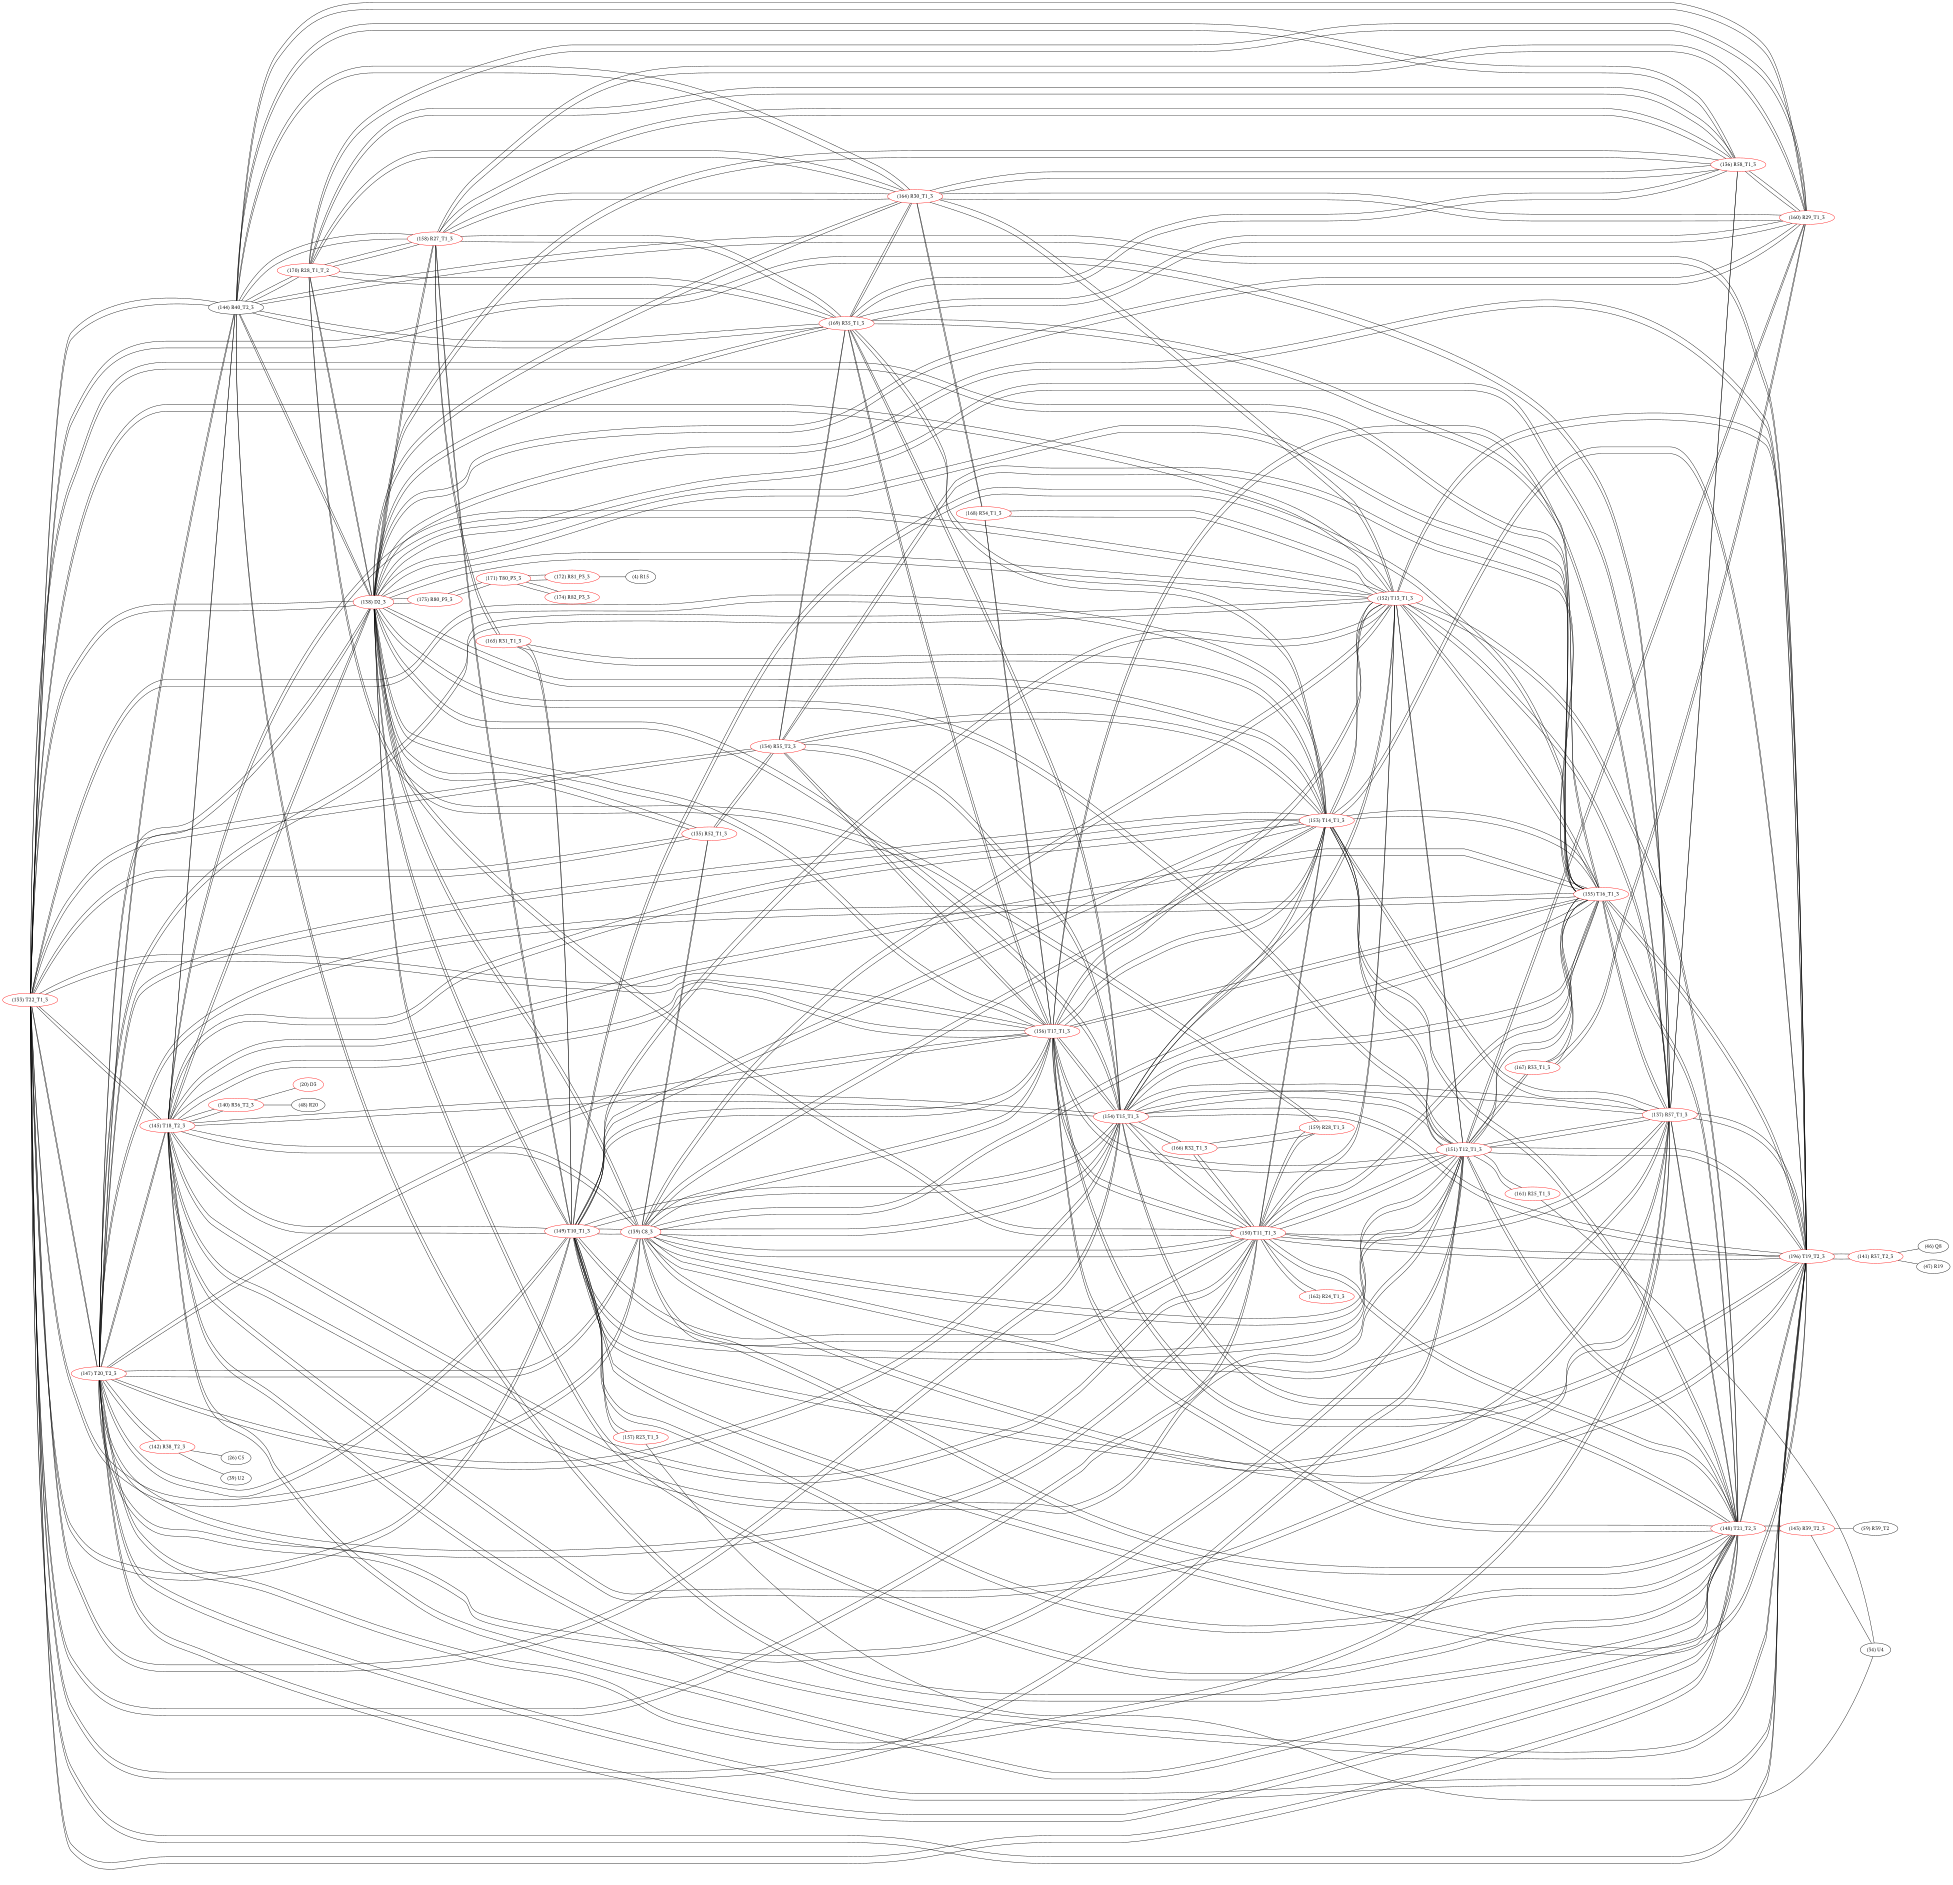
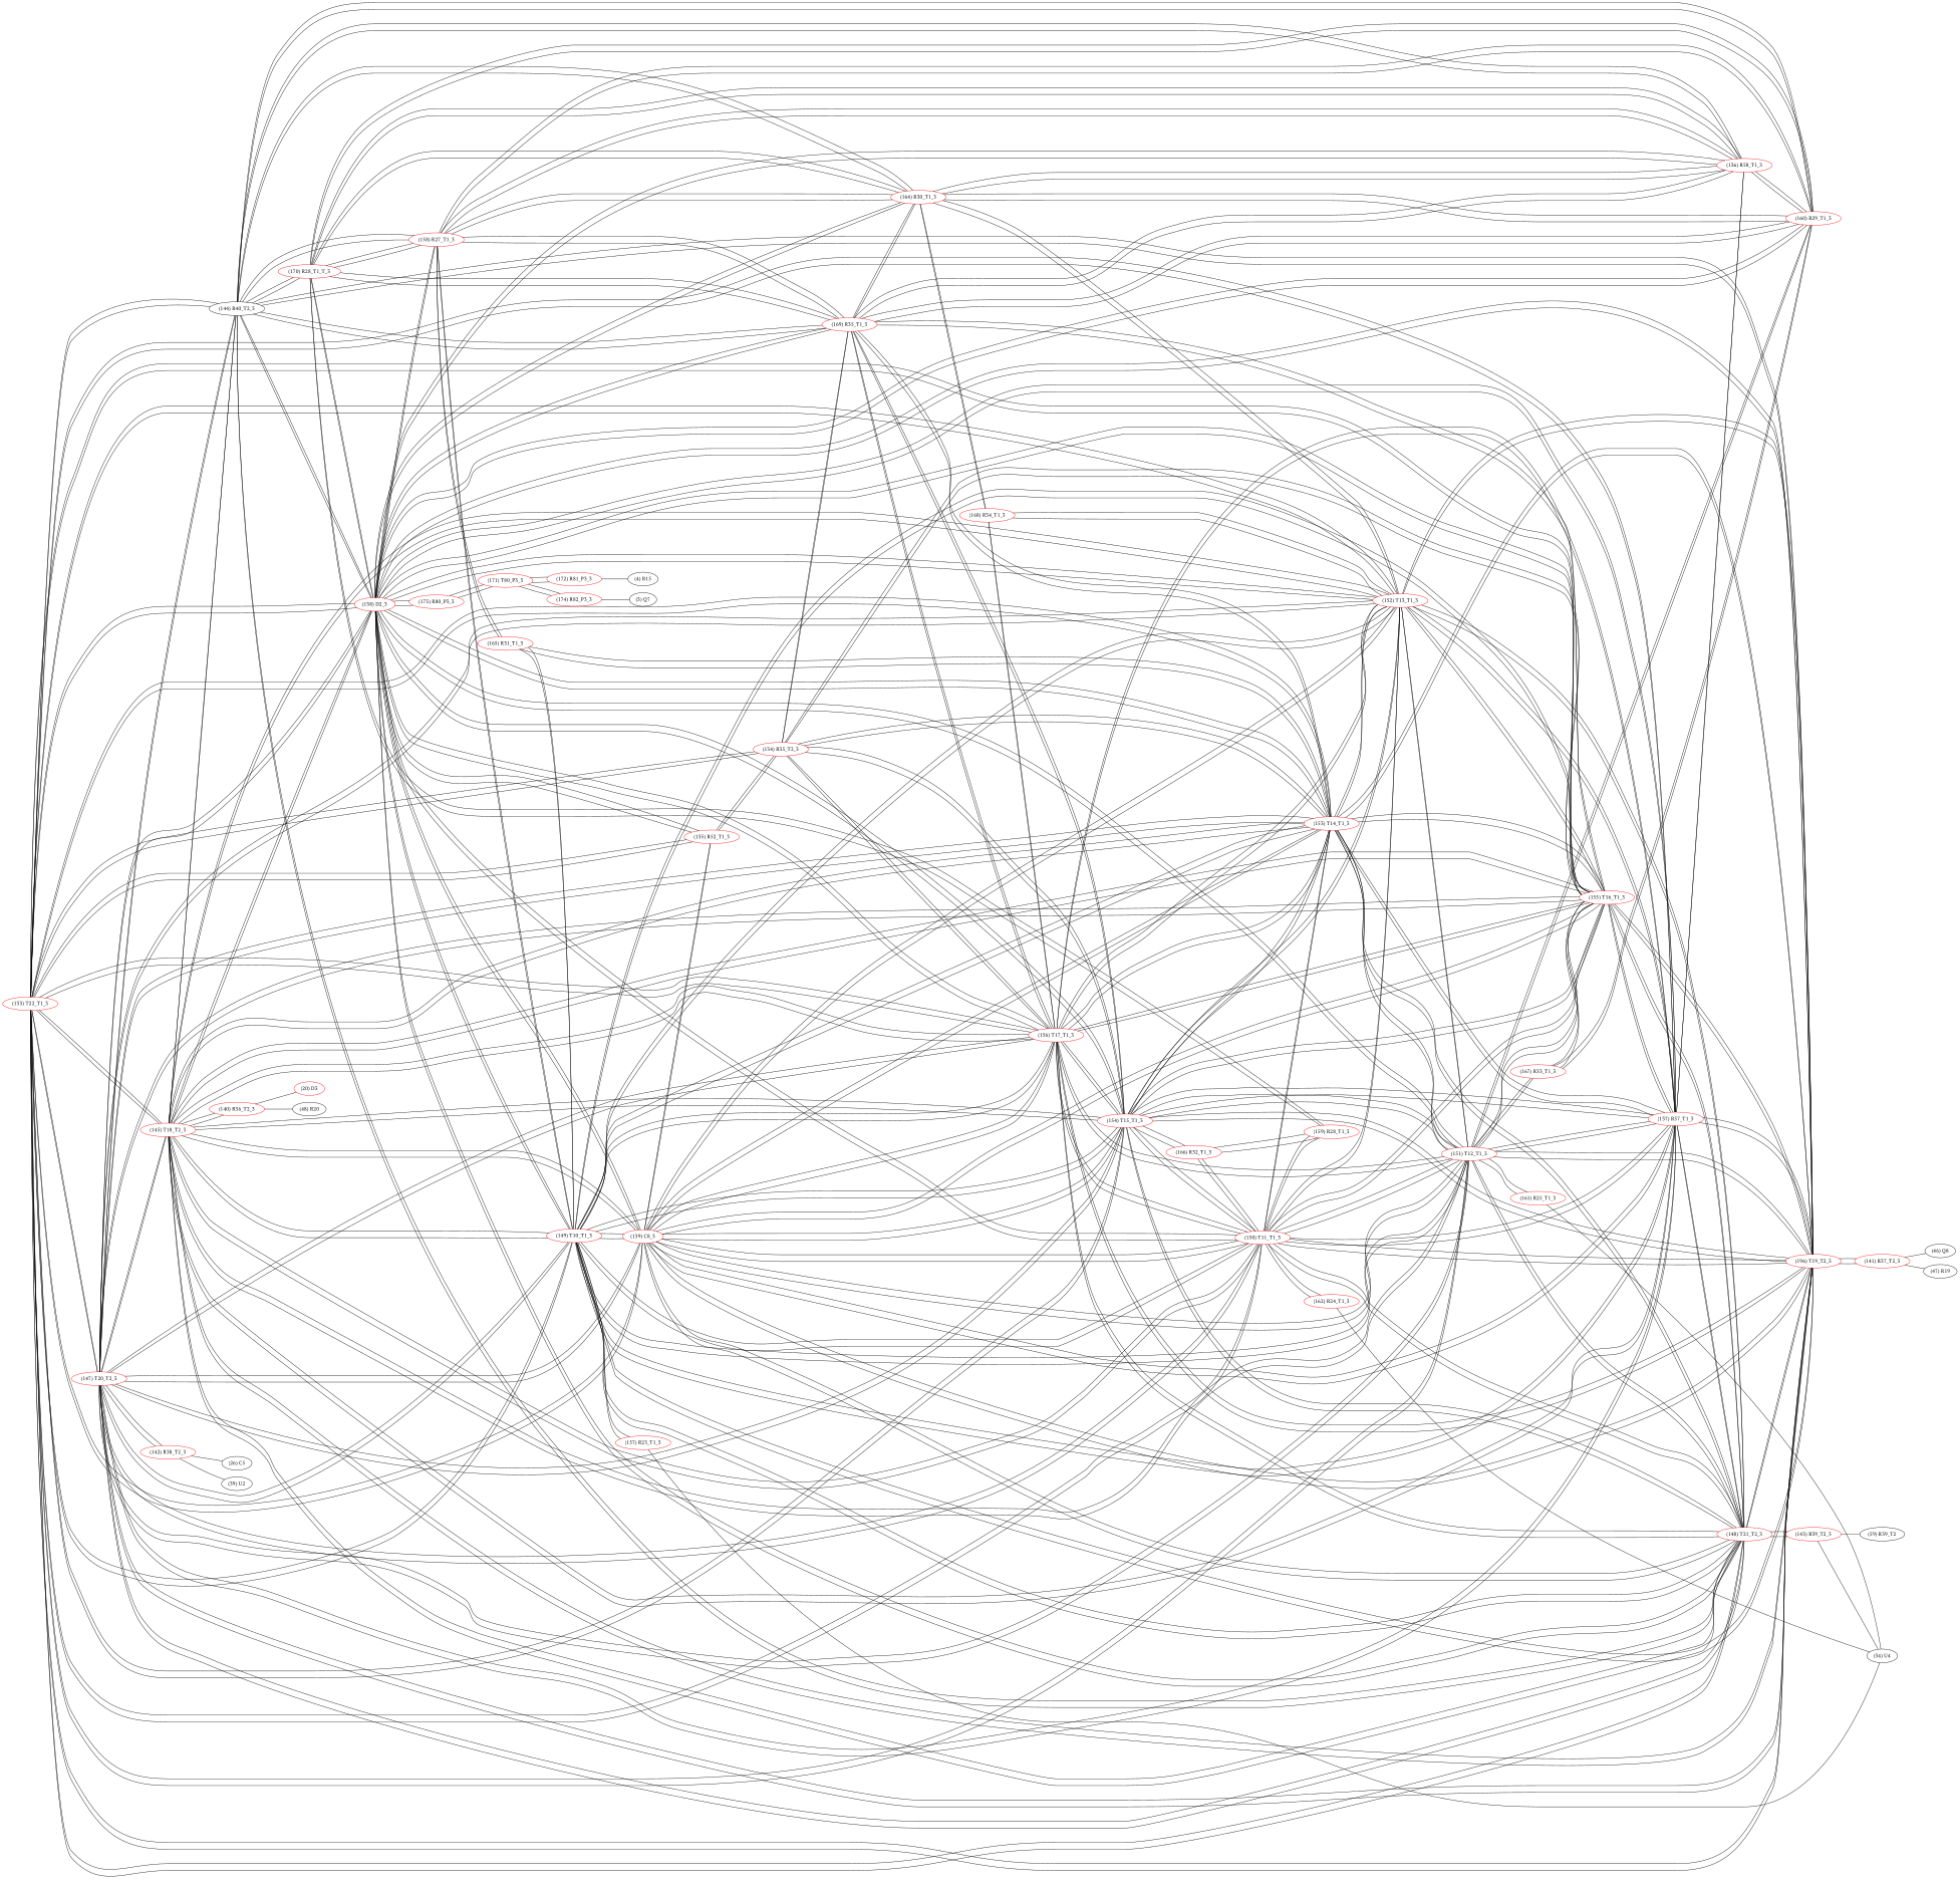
  graph {
    fontname="PT Serif"
    rankdir=LR
    node [color=red fontname="PT Serif"]
    edge [fontname="PT Serif"]
    n1 [label="(133) T22_T1_3"]
    n2 [label="(147) T20_T2_3"]
    n3 [label="(145) T18_T2_3"]
    n4 [label="(196) T19_T2_3"]
    n5 [label="(148) T21_T2_3"]
    n6 [label="(137) R57_T1_3"]
    n7 [label="(138) D2_3"]
    n8 [label="(150) T11_T1_3"]
    n9 [label="(155) T16_T1_3"]
    n10 [label="(156) T17_T1_3"]
    n11 [label="(149) T10_T1_3"]
    n12 [label="(151) T12_T1_3"]
    n13 [label="(152) T13_T1_3"]
    n14 [label="(153) T14_T1_3"]
    n15 [label="(154) T15_T1_3"]
    n16 [label="(139) C8_3"]
    n17 [color=black label="(144) R40_T2_3"]
    n18 [label="(135) R52_T1_3"]
    n19 [label="(134) R35_T2_3"]
    n20 [label="(142) R38_T2_3"]
    n21 [label="(140) R36_T2_3"]
    n22 [label="(141) R37_T2_3"]
    n23 [label="(143) R39_T2_3"]
    n24 [label="(136) R58_T1_3"]
    n25 [label="(169) R35_T1_3"]
    n26 [label="(160) R29_T1_3"]
    n27 [label="(164) R30_T1_3"]
    n28 [label="(158) R27_T1_3"]
-   n29 [label="(170) R28_T1_T_2"]
+   n29 [label="(170) R28_T1_T_3"]
    n30 [label="(173) R80_P3_3"]
    n31 [label="(162) R24_T1_3"]
    n32 [label="(166) R32_T1_3"]
    n33 [label="(159) R28_T1_3"]
    n34 [label="(167) R33_T1_3"]
    n35 [label="(168) R34_T1_3"]
    n36 [label="(157) R23_T1_3"]
    n37 [label="(165) R31_T1_3"]
    n38 [label="(161) R25_T1_3"]
    n39 [label="(26) C5" color=""]
    n40 [label="(39) U2" color=""]
    n41 [label="(48) R20" color=""]
    n42 [label="(20) D3"]
    n43 [label="(46) Q8" color=""]
    n44 [label="(47) R19" color=""]
    n45 [label="(34) U4" color=""]
    n46 [label="(59) R39_T2" color=""]
    n47 [label="(171) T80_P3_3"]
    n48 [label="(172) R81_P3_3"]
    n49 [label="(174) R82_P3_3"]
    n50 [label="(4) R15" color=""]
+   n51 [label="(3) Q7" color=""]
    n1 -- n2
    n1 -- n3
    n1 -- n4
    n1 -- n5
    n1 -- n6
    n1 -- n7
    n1 -- n8
    n1 -- n9
    n1 -- n10
    n1 -- n11
    n1 -- n12
    n1 -- n13
    n1 -- n14
    n1 -- n15
    n1 -- n16
    n1 -- n17
    n1 -- n18
    n1 -- n19
    n2 -- n1
    n2 -- n3
    n2 -- n4
    n2 -- n5
    n2 -- n6
    n2 -- n7
    n2 -- n8
    n2 -- n9
    n2 -- n10
    n2 -- n11
    n2 -- n12
    n2 -- n13
    n2 -- n14
    n2 -- n15
    n2 -- n16
    n2 -- n17
    n2 -- n20
    n3 -- n1
    n3 -- n2
    n3 -- n4
    n3 -- n5
    n3 -- n6
    n3 -- n7
    n3 -- n8
    n3 -- n9
    n3 -- n10
    n3 -- n11
    n3 -- n12
    n3 -- n13
    n3 -- n14
    n3 -- n15
    n3 -- n16
    n3 -- n17
    n3 -- n21
    n4 -- n1
    n4 -- n2
    n4 -- n3
    n4 -- n5
    n4 -- n6
    n4 -- n7
    n4 -- n8
    n4 -- n9
    n4 -- n10
    n4 -- n11
    n4 -- n12
    n4 -- n13
    n4 -- n14
    n4 -- n15
    n4 -- n16
    n4 -- n17
    n4 -- n22
    n5 -- n1
    n5 -- n2
    n5 -- n3
    n5 -- n4
    n5 -- n6
    n5 -- n7
    n5 -- n8
    n5 -- n9
    n5 -- n10
    n5 -- n11
    n5 -- n12
    n5 -- n13
    n5 -- n14
    n5 -- n15
    n5 -- n16
    n5 -- n17
    n5 -- n23
    n6 -- n1
    n6 -- n2
    n6 -- n3
    n6 -- n4
    n6 -- n5
    n6 -- n7
    n6 -- n8
    n6 -- n9
    n6 -- n10
    n6 -- n11
    n6 -- n12
    n6 -- n13
    n6 -- n14
    n6 -- n15
    n6 -- n16
    n6 -- n24
    n7 -- n1
    n7 -- n2
    n7 -- n3
    n7 -- n4
    n7 -- n5
    n7 -- n6
    n7 -- n8
    n7 -- n9
    n7 -- n10
    n7 -- n11
    n7 -- n12
    n7 -- n13
    n7 -- n14
    n7 -- n15
    n7 -- n16
    n7 -- n17
    n7 -- n18
    n7 -- n24
    n7 -- n25
    n7 -- n26
    n7 -- n27
    n7 -- n28
    n7 -- n29
    n7 -- n30
    n8 -- n1
    n8 -- n2
    n8 -- n3
    n8 -- n4
    n8 -- n5
    n8 -- n6
    n8 -- n7
    n8 -- n9
    n8 -- n10
    n8 -- n11
    n8 -- n12
    n8 -- n13
    n8 -- n14
    n8 -- n15
    n8 -- n16
    n8 -- n31
    n8 -- n32
    n8 -- n33
    n9 -- n1
    n9 -- n2
    n9 -- n3
    n9 -- n4
    n9 -- n5
    n9 -- n6
    n9 -- n7
    n9 -- n8
    n9 -- n10
    n9 -- n11
    n9 -- n12
    n9 -- n13
    n9 -- n14
    n9 -- n15
    n9 -- n16
    n9 -- n19
    n9 -- n25
    n9 -- n34
    n10 -- n1
    n10 -- n2
    n10 -- n3
    n10 -- n4
    n10 -- n5
    n10 -- n6
    n10 -- n7
    n10 -- n8
    n10 -- n9
    n10 -- n11
    n10 -- n12
    n10 -- n13
    n10 -- n14
    n10 -- n15
    n10 -- n16
    n10 -- n19
    n10 -- n25
    n10 -- n35
    n11 -- n1
    n11 -- n2
    n11 -- n3
    n11 -- n4
    n11 -- n5
    n11 -- n6
    n11 -- n7
    n11 -- n8
    n11 -- n9
    n11 -- n10
    n11 -- n12
    n11 -- n13
    n11 -- n14
    n11 -- n15
    n11 -- n16
    n11 -- n28
    n11 -- n36
    n11 -- n37
    n12 -- n1
    n12 -- n2
    n12 -- n3
    n12 -- n4
    n12 -- n5
    n12 -- n6
    n12 -- n7
    n12 -- n8
    n12 -- n9
    n12 -- n10
    n12 -- n11
    n12 -- n13
    n12 -- n14
    n12 -- n15
    n12 -- n16
    n12 -- n26
    n12 -- n34
    n12 -- n38
    n13 -- n1
    n13 -- n2
    n13 -- n3
    n13 -- n4
    n13 -- n5
    n13 -- n6
    n13 -- n7
    n13 -- n8
    n13 -- n9
    n13 -- n10
    n13 -- n11
    n13 -- n12
    n13 -- n14
    n13 -- n15
    n13 -- n16
    n13 -- n27
    n13 -- n35
    n14 -- n1
    n14 -- n2
    n14 -- n3
    n14 -- n4
    n14 -- n5
    n14 -- n6
    n14 -- n7
    n14 -- n8
    n14 -- n9
    n14 -- n10
    n14 -- n11
    n14 -- n12
    n14 -- n13
    n14 -- n15
    n14 -- n16
    n14 -- n19
    n14 -- n25
    n14 -- n37
    n15 -- n1
    n15 -- n2
    n15 -- n3
    n15 -- n4
    n15 -- n5
    n15 -- n6
    n15 -- n7
    n15 -- n8
    n15 -- n9
    n15 -- n10
    n15 -- n11
    n15 -- n12
    n15 -- n13
    n15 -- n14
    n15 -- n16
    n15 -- n19
    n15 -- n25
    n15 -- n32
    n16 -- n1
    n16 -- n2
    n16 -- n3
    n16 -- n4
    n16 -- n5
    n16 -- n6
    n16 -- n7
    n16 -- n8
    n16 -- n9
    n16 -- n10
    n16 -- n11
    n16 -- n12
    n16 -- n13
    n16 -- n14
    n16 -- n15
    n16 -- n18
    n17 -- n1
    n17 -- n2
    n17 -- n3
    n17 -- n4
    n17 -- n5
    n17 -- n7
    n17 -- n24
    n17 -- n25
    n17 -- n26
    n17 -- n27
    n17 -- n28
    n17 -- n29
    n18 -- n1
    n18 -- n7
    n18 -- n16
    n18 -- n19
    n19 -- n1
    n19 -- n9
    n19 -- n10
    n19 -- n14
    n19 -- n15
    n19 -- n18
    n19 -- n25
    n20 -- n2
    n20 -- n39
    n20 -- n40
    n21 -- n3
    n21 -- n41
    n21 -- n42
    n22 -- n4
    n22 -- n43
    n22 -- n44
    n23 -- n5
    n23 -- n45
    n23 -- n46
    n24 -- n6
    n24 -- n7
    n24 -- n17
    n24 -- n25
    n24 -- n26
    n24 -- n27
    n24 -- n28
    n24 -- n29
    n25 -- n7
    n25 -- n9
    n25 -- n10
    n25 -- n14
    n25 -- n15
    n25 -- n17
    n25 -- n19
    n25 -- n24
    n25 -- n26
    n25 -- n27
    n25 -- n28
    n25 -- n29
    n26 -- n7
    n26 -- n12
    n26 -- n17
    n26 -- n24
    n26 -- n25
    n26 -- n27
    n26 -- n28
    n26 -- n29
    n26 -- n34
    n27 -- n7
    n27 -- n13
    n27 -- n17
    n27 -- n24
    n27 -- n25
    n27 -- n26
    n27 -- n28
    n27 -- n29
    n27 -- n35
    n28 -- n7
    n28 -- n11
    n28 -- n17
    n28 -- n24
    n28 -- n25
    n28 -- n26
    n28 -- n27
    n28 -- n29
    n28 -- n37
    n29 -- n7
    n29 -- n17
    n29 -- n24
    n29 -- n25
    n29 -- n26
    n29 -- n27
    n29 -- n28
    n29 -- n33
    n30 -- n7
    n30 -- n47
    n31 -- n8
+   n31 -- n45
    n32 -- n8
    n32 -- n15
    n32 -- n33
    n33 -- n8
    n33 -- n29
    n33 -- n32
    n34 -- n9
    n34 -- n12
    n34 -- n26
    n35 -- n10
    n35 -- n13
    n35 -- n27
    n36 -- n11
    n36 -- n45
    n37 -- n11
    n37 -- n14
    n37 -- n28
    n38 -- n12
    n38 -- n45
    n47 -- n30
    n47 -- n48
    n47 -- n49
    n48 -- n47
    n48 -- n50
    n49 -- n47
+   n49 -- n51
  }
